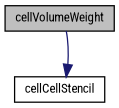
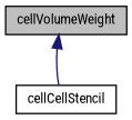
  digraph {
    fontname="Roboto Condensed"
    node [color=black fontname="Roboto Condensed" fontsize=10 shape=record]
    n1 [fillcolor=grey75 fontcolor=black height=0.2 label=cellVolumeWeight style=filled width=0.4]
    n2 [height=0.2 label=cellCellStencil width=0.4]
-   n2 -> n1 [color=midnightblue dir=back fontname="Roboto Condensed" fontsize=10 labelfontname=Helvetica labelfontsize=10 style=solid]
+   n1 -> n2 [color=midnightblue dir=back fontname="Roboto Condensed" fontsize=10 labelfontname=Helvetica labelfontsize=10 style=solid]
  }
